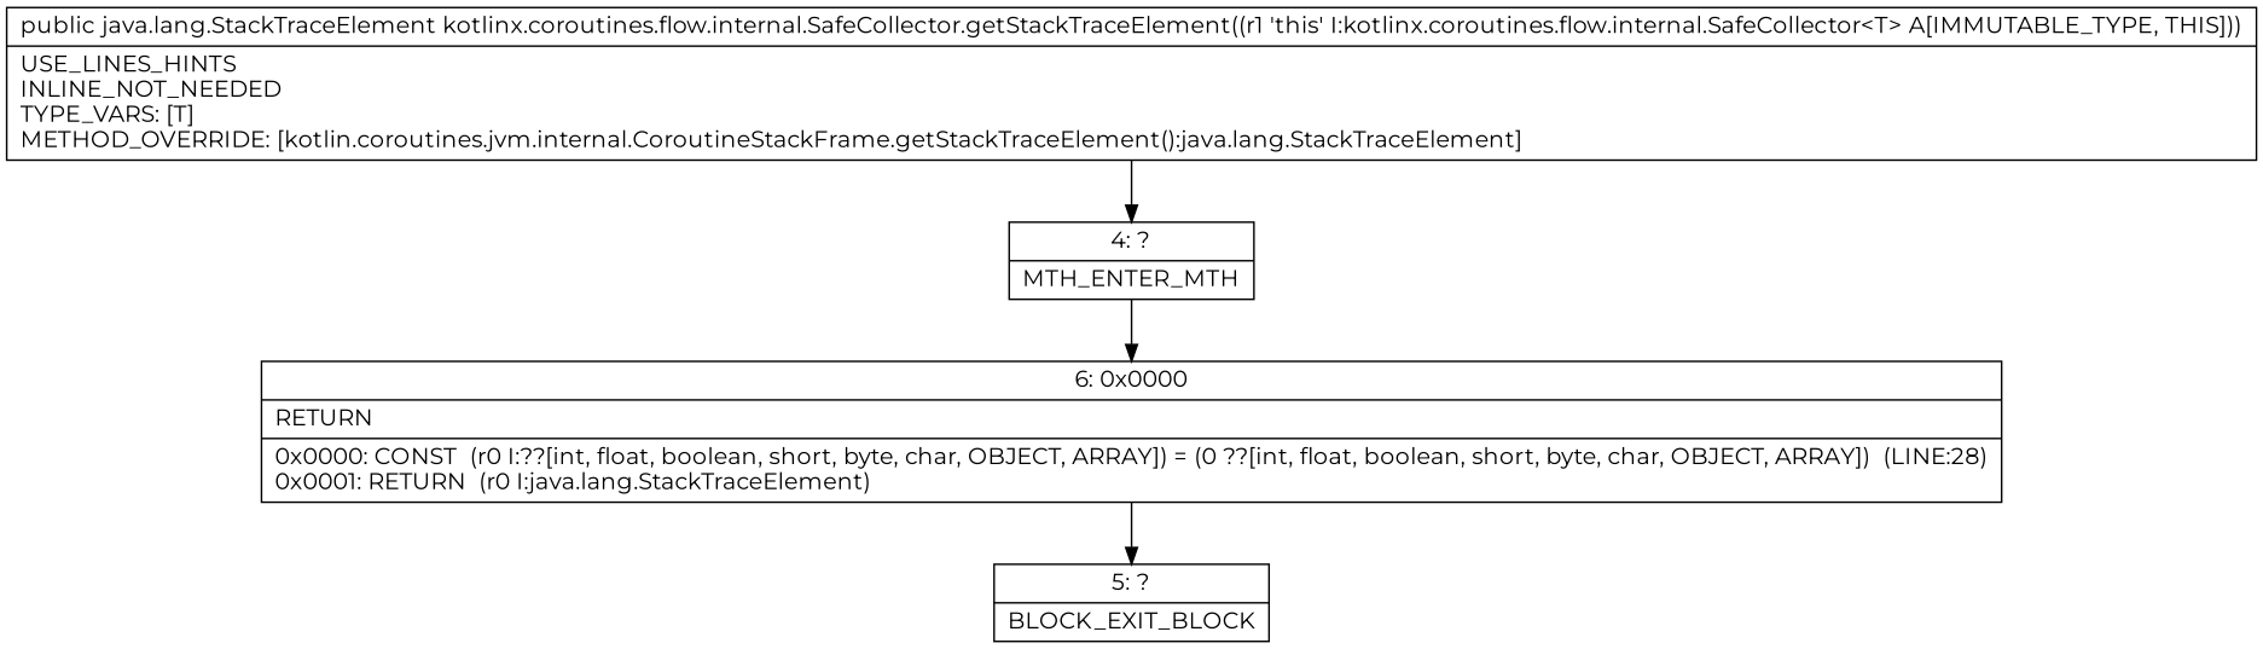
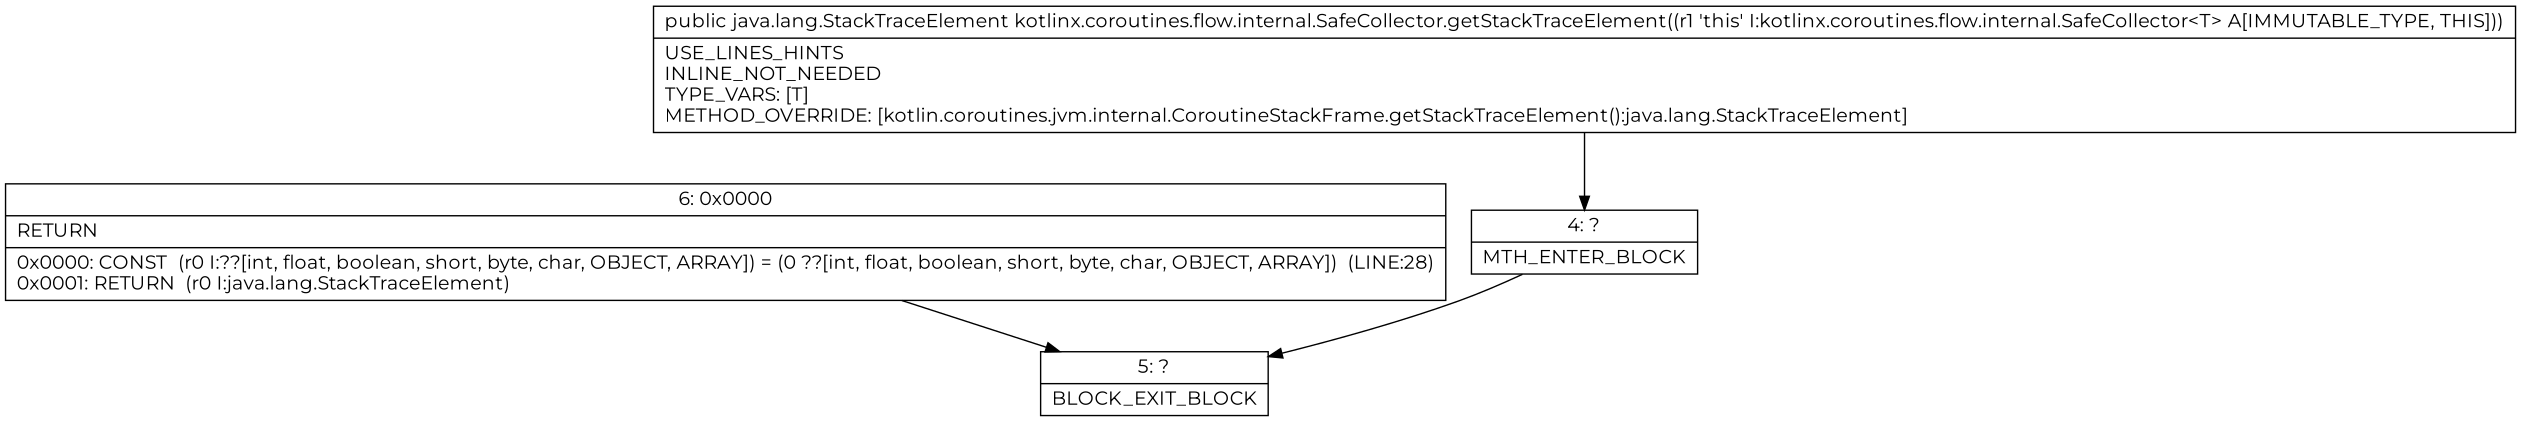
  digraph {
    fontname=Montserrat
    node [fontname=Montserrat shape=record]
    edge [fontname=Montserrat]
-   n1 [label="{4\:\ ?|MTH_ENTER_MTH\l}"]
+   n1 [label="{4\:\ ?|MTH_ENTER_BLOCK\l}"]
    n2 [label="{6\:\ 0x0000|RETURN\l|0x0000: CONST  (r0 I:??[int, float, boolean, short, byte, char, OBJECT, ARRAY]) = (0 ??[int, float, boolean, short, byte, char, OBJECT, ARRAY])  (LINE:28)\l0x0001: RETURN  (r0 I:java.lang.StackTraceElement) \l}"]
    n3 [label="{5\:\ ?|BLOCK_EXIT_BLOCK\l}"]
    n4 [label="{public java.lang.StackTraceElement kotlinx.coroutines.flow.internal.SafeCollector.getStackTraceElement((r1 'this' I:kotlinx.coroutines.flow.internal.SafeCollector\<T\> A[IMMUTABLE_TYPE, THIS]))  | USE_LINES_HINTS\lINLINE_NOT_NEEDED\lTYPE_VARS: [T]\lMETHOD_OVERRIDE: [kotlin.coroutines.jvm.internal.CoroutineStackFrame.getStackTraceElement():java.lang.StackTraceElement]\l}"]
-   n1 -> n2
+   n1 -> n3
    n2 -> n3
    n4 -> n1
  }
